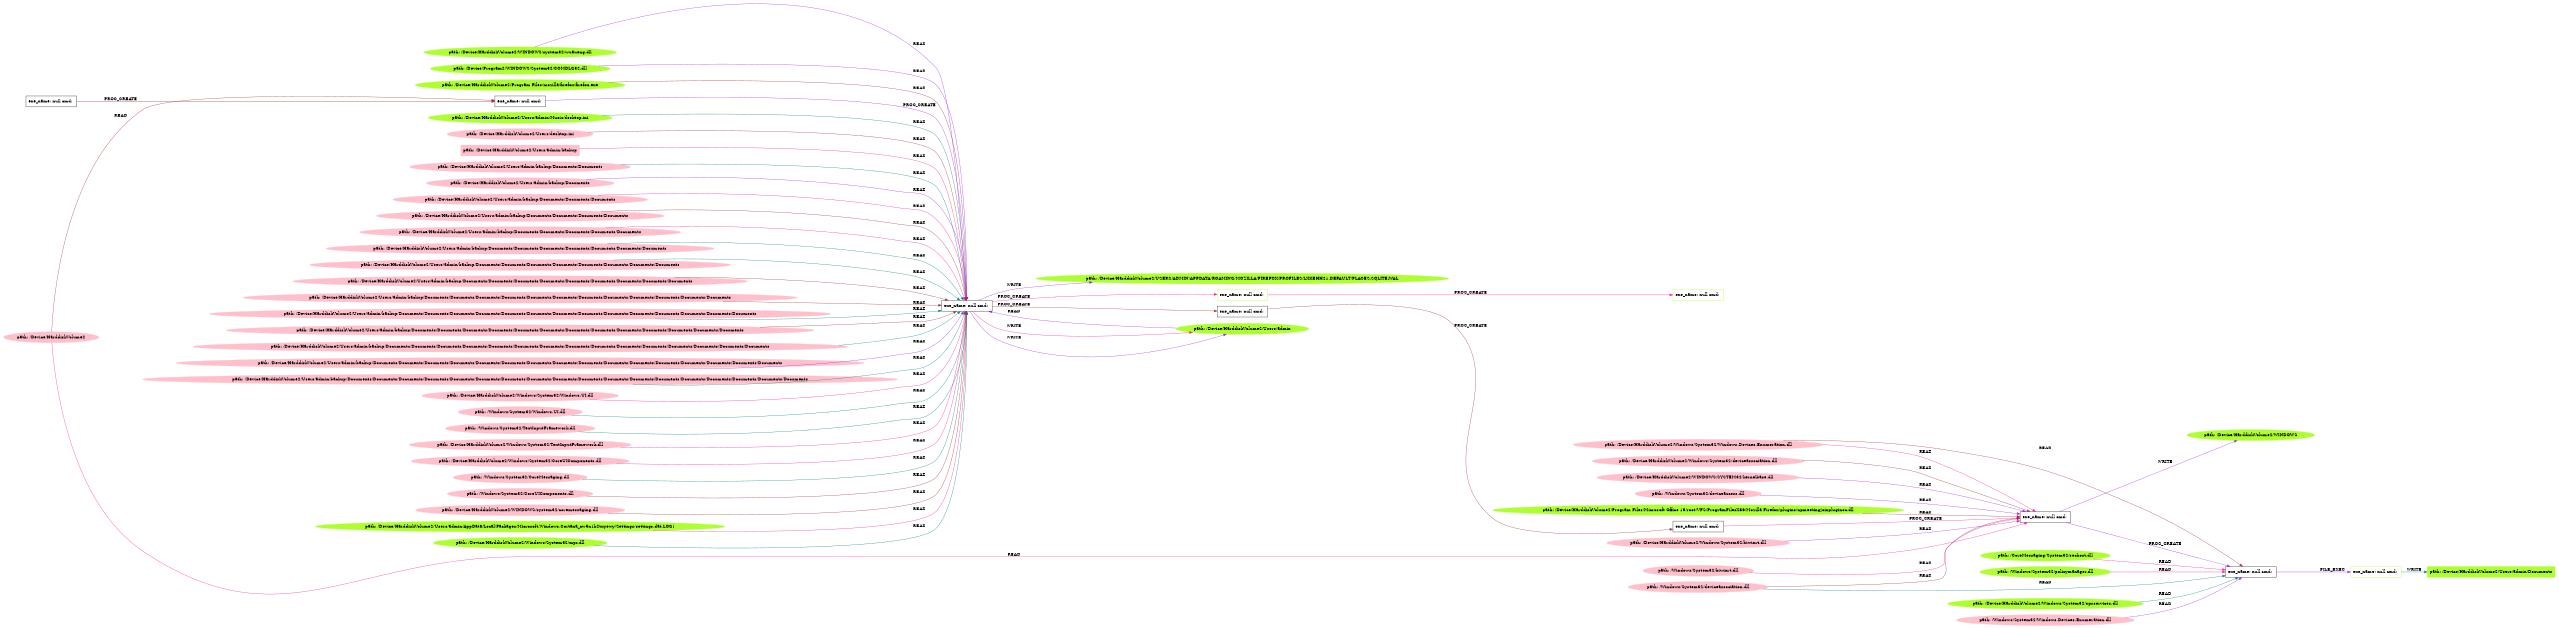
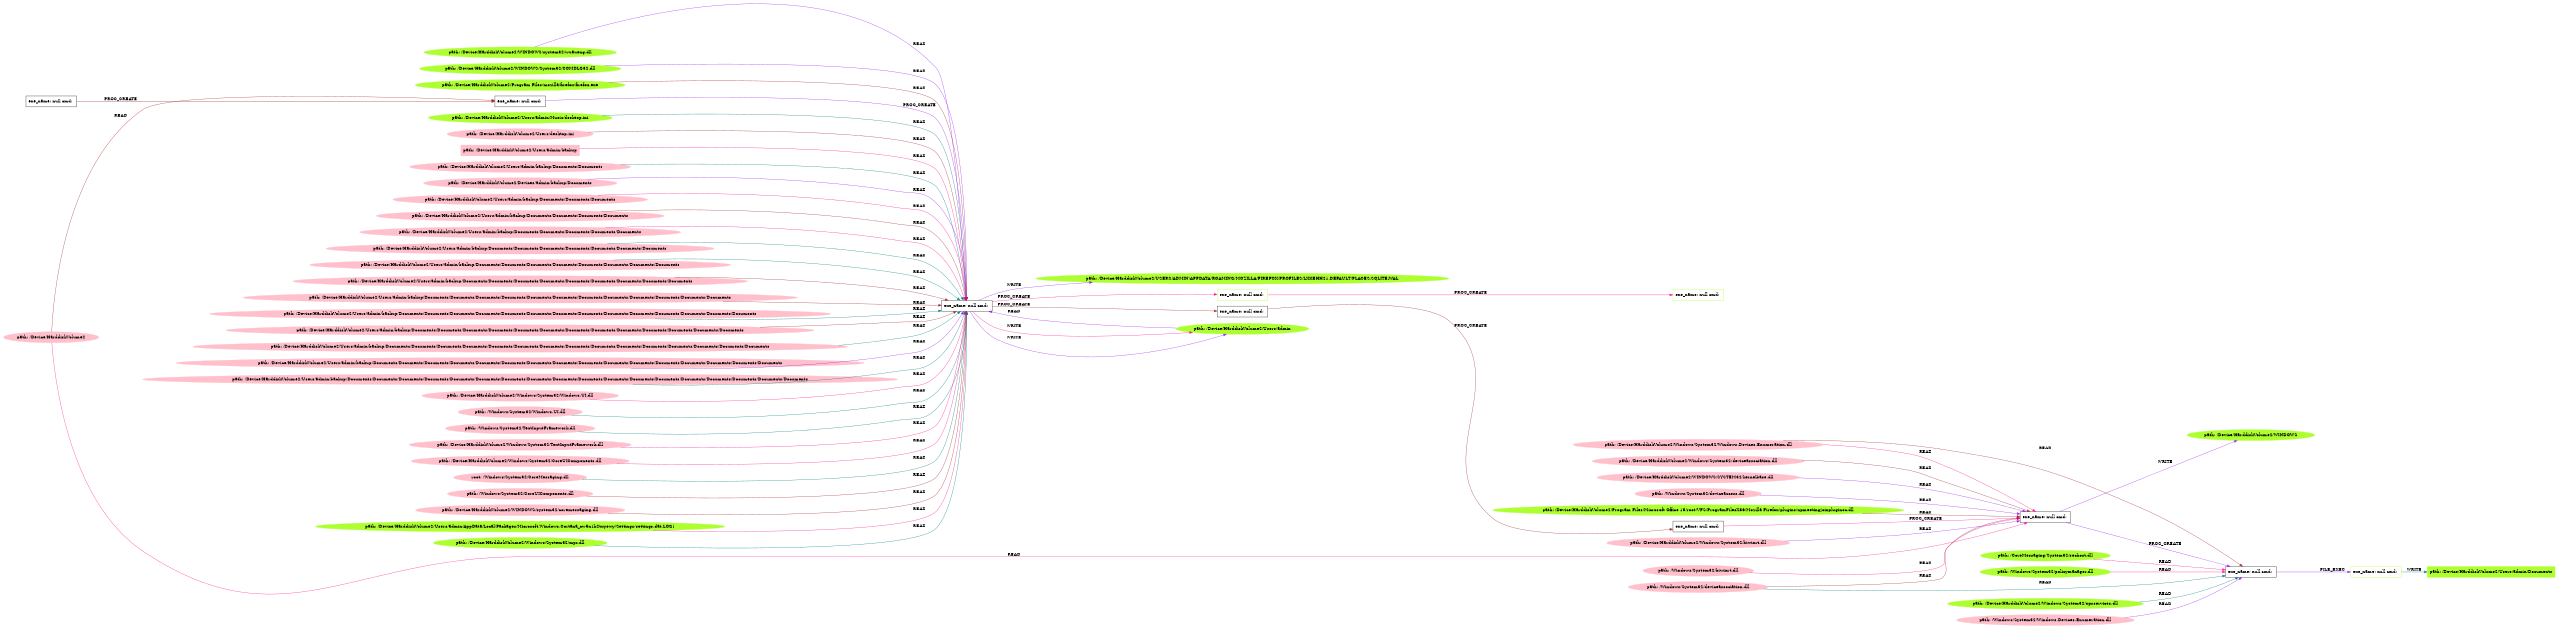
  digraph {
    rankdir=LR
    node [color=pink shape=oval style=filled]
    edge [color=brown]
    n1 [color=black label="exe_name: null cmd: " shape=box style=solid]
    n2 [color=greenyellow label="exe_name: null cmd: " shape=box style=solid]
    n3 [color=greenyellow label="path: /Device/HarddiskVolume2/Users/admin/Documents" shape=box]
    n4 [color=black label="exe_name: null cmd: " shape=box style=solid]
    n5 [color=black label="exe_name: null cmd: " shape=box style=solid]
    n6 [color=black label="exe_name: null cmd: " shape=box style=solid]
    n7 [color=black label="exe_name: null cmd: " shape=box style=solid]
    n8 [color=greenyellow label="path: /Device/HarddiskVolume2/Users/admin"]
    n9 [color=greenyellow label="path: /Device/HarddiskVolume2/USERS/ADMIN/APPDATA/ROAMING/MOZILLA/FIREFOX/PROFILES/LXKEHH21.DEFAULT/PLACES.SQLITE-WAL"]
    n10 [color=greenyellow label="exe_name: null cmd: " shape=box style=solid]
    n11 [color=greenyellow label="path: /Device/HarddiskVolume2/Users/admin/Music/desktop.ini"]
    n12 [color=black label="exe_name: null cmd: " shape=box style=solid]
    n13 [color=greenyellow label="exe_name: null cmd: " shape=box style=solid]
    n14 [label="path: /Device/HarddiskVolume2"]
    n15 [color=black label="exe_name: null cmd: " shape=box style=solid]
    n16 [color=greenyellow label="path: /Device/HarddiskVolume2/WINDOWS"]
    n17 [label="path: /Device/HarddiskVolume2/Users/desktop.ini"]
    n18 [label="path: /Device/HarddiskVolume2/Users/admin/backup" shape=box]
    n19 [label="path: /Device/HarddiskVolume2/Users/admin/backup/Documents/Documents"]
-   n20 [label="path: /Device/HarddiskVolume2/Users/admin/backup/Documents"]
+   n20 [label="path: /Device/HarddiskVolume2/Devices/admin/backup/Documents"]
    n21 [label="path: /Device/HarddiskVolume2/Users/admin/backup/Documents/Documents/Documents"]
    n22 [label="path: /Device/HarddiskVolume2/Users/admin/backup/Documents/Documents/Documents/Documents"]
    n23 [label="path: /Device/HarddiskVolume2/Users/admin/backup/Documents/Documents/Documents/Documents/Documents"]
    n24 [label="path: /Device/HarddiskVolume2/Users/admin/backup/Documents/Documents/Documents/Documents/Documents/Documents/Documents"]
    n25 [label="path: /Device/HarddiskVolume2/Users/admin/backup/Documents/Documents/Documents/Documents/Documents/Documents/Documents/Documents"]
    n26 [label="path: /Device/HarddiskVolume2/Users/admin/backup/Documents/Documents/Documents/Documents/Documents/Documents/Documents/Documents/Documents"]
    n27 [label="path: /Device/HarddiskVolume2/Users/admin/backup/Documents/Documents/Documents/Documents/Documents/Documents/Documents/Documents/Documents/Documents/Documents/Documents"]
    n28 [label="path: /Device/HarddiskVolume2/Users/admin/backup/Documents/Documents/Documents/Documents/Documents/Documents/Documents/Documents/Documents/Documents/Documents/Documents/Documents/Documents"]
    n29 [label="path: /Device/HarddiskVolume2/Users/admin/backup/Documents/Documents/Documents/Documents/Documents/Documents/Documents/Documents/Documents/Documents/Documents/Documents/Documents"]
    n30 [label="path: /Device/HarddiskVolume2/Users/admin/backup/Documents/Documents/Documents/Documents/Documents/Documents/Documents/Documents/Documents/Documents/Documents/Documents/Documents/Documents/Documents"]
    n31 [label="path: /Device/HarddiskVolume2/Users/admin/backup/Documents/Documents/Documents/Documents/Documents/Documents/Documents/Documents/Documents/Documents/Documents/Documents/Documents/Documents/Documents/Documents"]
    n32 [label="path: /Device/HarddiskVolume2/Users/admin/backup/Documents/Documents/Documents/Documents/Documents/Documents/Documents/Documents/Documents/Documents/Documents/Documents/Documents/Documents/Documents/Documents/Documents/Documents"]
    n33 [label="path: /Device/HarddiskVolume2/Windows/System32/Windows.UI.dll"]
    n34 [label="path: /Windows/System32/Windows.UI.dll"]
    n35 [label="path: /Windows/System32/TextInputFramework.dll"]
    n36 [label="path: /Device/HarddiskVolume2/Windows/System32/TextInputFramework.dll"]
    n37 [label="path: /Device/HarddiskVolume2/Windows/System32/CoreUIComponents.dll"]
-   n38 [label="path: /Windows/System32/CoreMessaging.dll"]
+   n38 [label="root: /Windows/System32/CoreMessaging.dll"]
    n39 [label="path: /Windows/System32/CoreUIComponents.dll"]
    n40 [label="path: /Device/HarddiskVolume2/WINDOWS/system32/coremessaging.dll"]
    n41 [label="path: /Device/HarddiskVolume2/Windows/System32/biwinrt.dll"]
    n42 [label="path: /Device/HarddiskVolume2/Windows/System32/Windows.Devices.Enumeration.dll"]
    n43 [label="path: /Windows/System32/biwinrt.dll"]
    n44 [label="path: /Device/HarddiskVolume2/Windows/System32/deviceassociation.dll"]
    n45 [label="path: /Windows/System32/deviceassociation.dll"]
    n46 [label="path: /Device/HarddiskVolume2/WINDOWS/SYSTEM32/kernelbase.dll"]
    n47 [label="path: /Windows/System32/deviceaccess.dll"]
    n48 [label="path: /Windows/System32/Windows.Devices.Enumeration.dll"]
    n49 [color=greenyellow label="path: /Device/HarddiskVolume2/Users/admin/AppData/Local/Packages/Microsoft.Windows.Cortana_cw5n1h2txyewy/Settings/settings.dat.LOG1"]
    n50 [color=greenyellow label="path: /Device/HarddiskVolume2/Program Files/Microsoft Office 15/root/VFS/ProgramFilesX86/Mozilla Firefox/plugins/npmeetingjoinpluginoc.dll"]
    n51 [color=greenyellow label="path: /CoreMessaging/System32/sechost.dll"]
    n52 [color=greenyellow label="path: /Windows/System32/policymanager.dll"]
    n53 [color=greenyellow label="path: /Device/HarddiskVolume2/Windows/System32/mpr.dll"]
    n54 [color=greenyellow label="path: /Device/HarddiskVolume2/WINDOWS/system32/wuaueng.dll"]
-   n55 [color=greenyellow label="path: /Device/Program2/WINDOWS/System32/COMDLG32.dll"]
+   n55 [color=greenyellow label="path: /Device/HarddiskVolume2/WINDOWS/System32/COMDLG32.dll"]
    n56 [color=greenyellow label="path: /Device/HarddiskVolume2/Windows/System32/xpsservices.dll"]
    n57 [color=greenyellow label="path: /Device/HarddiskVolume2/Program Files/mozilla/firefox/firefox.exe"]
    n1 -> n2 [color=purple label=FILE_EXEC]
    n2 -> n3 [color=teal label=WRITE]
    n4 -> n5 [label=PROC_CREATE]
    n5 -> n6 [color=purple label=PROC_CREATE]
    n6 -> n7 [label=PROC_CREATE]
    n6 -> n8 [color=deeppink label=WRITE]
    n6 -> n8 [color=purple label=WRITE]
    n6 -> n9 [color=purple label=WRITE]
    n6 -> n10 [color=deeppink label=PROC_CREATE]
    n7 -> n12 [label=PROC_CREATE]
    n8 -> n6 [color=purple label=READ]
    n10 -> n13 [color=deeppink label=PROC_CREATE]
    n11 -> n6 [color=teal label=READ]
    n12 -> n15 [color=deeppink label=PROC_CREATE]
    n14 -> n5 [label=READ]
    n14 -> n15 [color=deeppink label=READ]
    n15 -> n1 [color=purple label=PROC_CREATE]
    n15 -> n16 [color=purple label=WRITE]
    n17 -> n6 [label=READ]
    n18 -> n6 [color=deeppink label=READ]
    n19 -> n6 [color=teal label=READ]
    n20 -> n6 [color=purple label=READ]
    n21 -> n6 [color=deeppink label=READ]
    n22 -> n6 [label=READ]
    n23 -> n6 [color=deeppink label=READ]
    n24 -> n6 [color=teal label=READ]
    n25 -> n6 [color=teal label=READ]
    n26 -> n6 [label=READ]
    n27 -> n6 [label=READ]
    n28 -> n6 [color=teal label=READ]
    n29 -> n6 [label=READ]
    n30 -> n6 [color=teal label=READ]
    n31 -> n6 [color=purple label=READ]
    n32 -> n6 [color=teal label=READ]
    n33 -> n6 [color=deeppink label=READ]
    n34 -> n6 [color=teal label=READ]
    n35 -> n6 [color=teal label=READ]
    n36 -> n6 [color=deeppink label=READ]
    n37 -> n6 [color=deeppink label=READ]
    n38 -> n6 [color=teal label=READ]
    n39 -> n6 [label=READ]
    n40 -> n6 [label=READ]
    n41 -> n15 [color=purple label=READ]
    n42 -> n1 [label=READ]
    n42 -> n15 [color=deeppink label=READ]
    n43 -> n15 [color=deeppink label=READ]
    n44 -> n15 [label=READ]
    n45 -> n1 [color=teal label=READ]
    n45 -> n15 [label=READ]
    n46 -> n15 [color=purple label=READ]
    n47 -> n15 [color=purple label=READ]
    n48 -> n1 [color=purple label=READ]
    n49 -> n6 [color=deeppink label=READ]
    n50 -> n15 [label=READ]
    n51 -> n1 [color=deeppink label=READ]
    n52 -> n1 [color=deeppink label=READ]
    n53 -> n6 [color=teal label=READ]
    n54 -> n6 [color=purple label=READ]
    n55 -> n6 [color=purple label=READ]
    n56 -> n1 [color=teal label=READ]
    n57 -> n6 [label=READ]
  }
